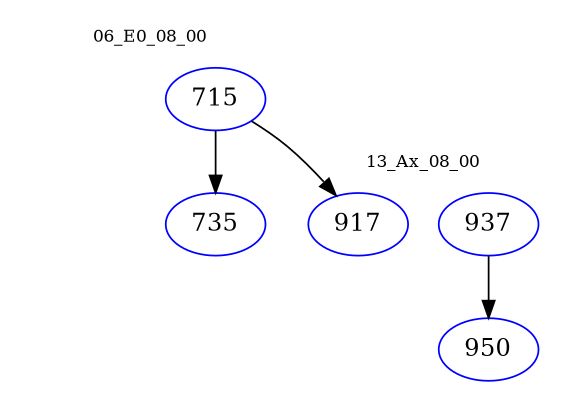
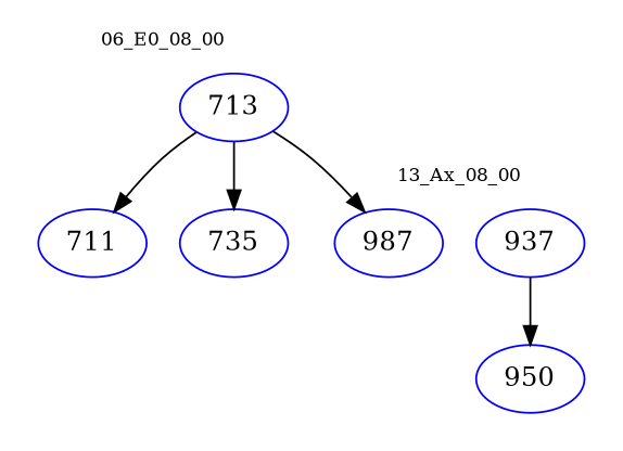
  digraph {
    node [color=blue]
    edge [color=black]
    n1 [label=937]
-   n2 [label=917]
+   n2 [label=987]
    n3 [label=950]
-   n4 [label=715]
+   n4 [label=713]
+   n5 [label=711]
    n6 [label=735]
    subgraph cluster_1 {
      color=white
      fontsize=10
      label="13_Ax_08_00"
      n1
      n2
      n3
    }
    subgraph cluster_2 {
      color=white
      fontsize=10
      label="06_E0_08_00"
      n4
+     n5
      n6
    }
    n1 -> n3
    n4 -> n2
+   n4 -> n5
    n4 -> n6
  }
